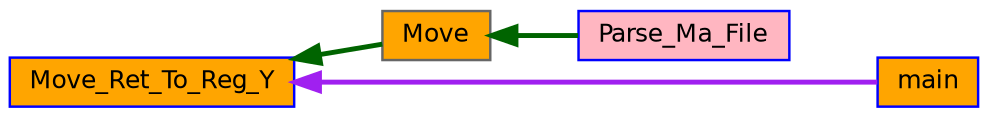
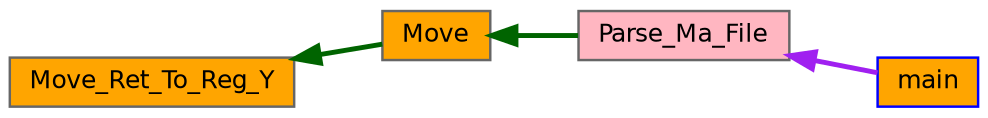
  digraph {
    rankdir=LR
    node [color=gray40 fillcolor=orange fontname=Helvetica fontsize=10 shape=record style=filled]
    edge [color=darkgreen dir=back fontname=Helvetica fontsize=10 labelfontname=Helvetica labelfontsize=10 style=bold]
-   n1 [color=blue fontcolor=black height=0.2 label=Move_Ret_To_Reg_Y width=0.4]
+   n1 [fontcolor=black height=0.2 label=Move_Ret_To_Reg_Y width=0.4]
    n2 [height=0.2 label=Move width=0.4]
-   n3 [color=blue fillcolor=lightpink height=0.2 label=Parse_Ma_File width=0.4]
+   n3 [fillcolor=lightpink height=0.2 label=Parse_Ma_File width=0.4]
    n4 [color=blue height=0.2 label=main width=0.4]
    n1 -> n2
    n2 -> n3
-   n1 -> n4 [color=purple]
+   n3 -> n4 [color=purple]
  }
